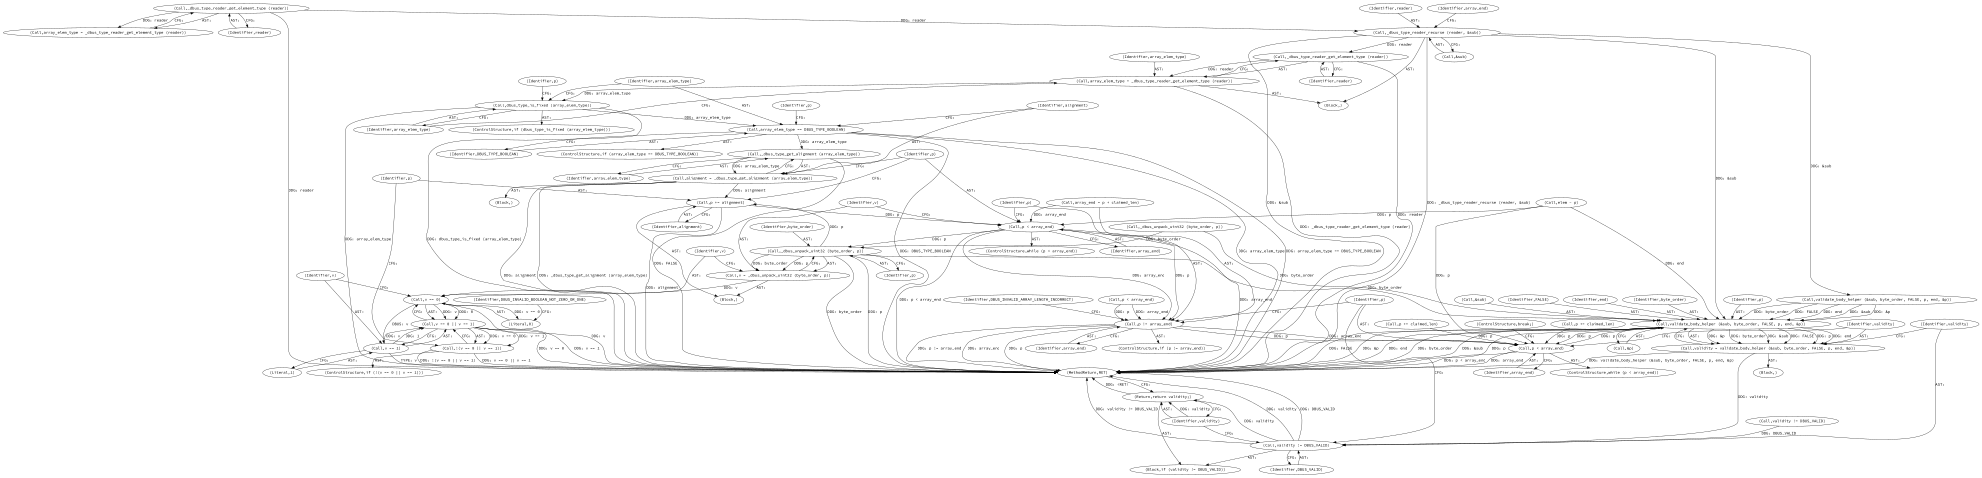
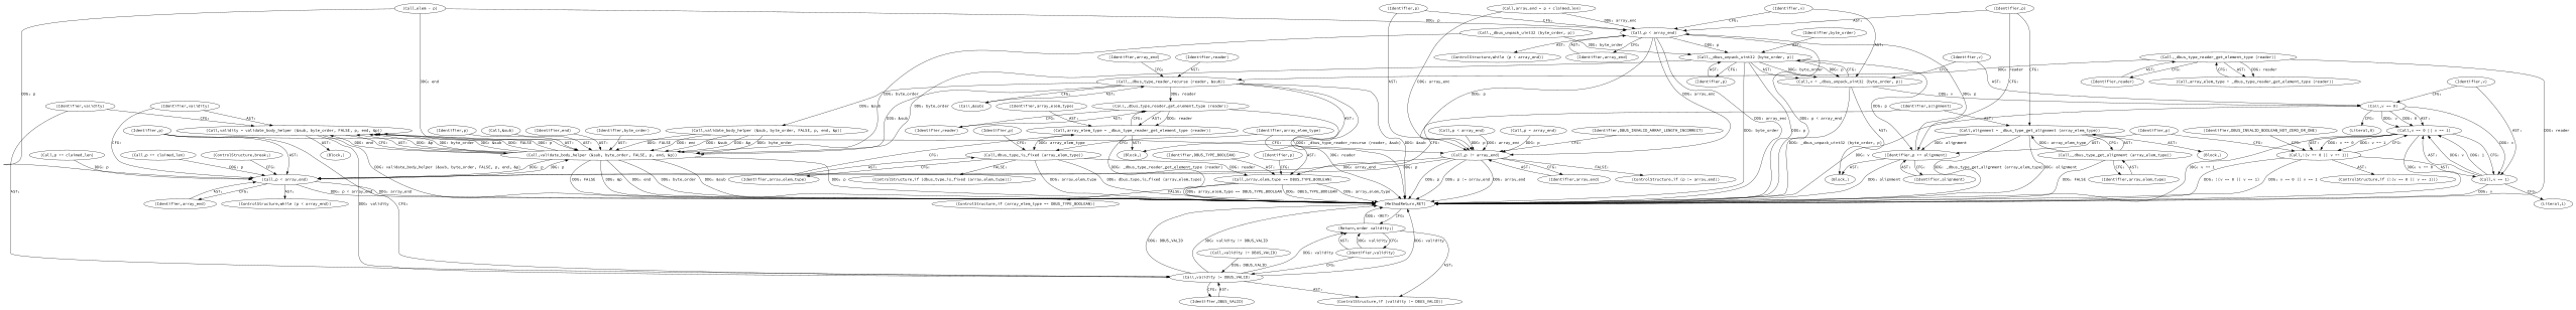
  digraph {
    fontname="Source Code Pro"
    node [fontname="Source Code Pro"]
    edge [fontname="Source Code Pro"]
    n1 [label="(Call,_dbus_type_reader_get_element_type (reader))"]
    n2 [label="(Call,array_elem_type = _dbus_type_reader_get_element_type (reader))"]
    n3 [label="(MethodReturn,RET)"]
    n4 [label="(Identifier,reader)"]
    n5 [label="(Block,)"]
    n6 [label="(Call,dbus_type_is_fixed (array_elem_type))"]
-   n7 [label="(Return,return validity;)"]
+   n7 [label="(Return,order validity;)"]
    n8 [label="(Call,_dbus_type_reader_recurse (reader, &sub))"]
    n9 [label="(Call,validate_body_helper (&sub, byte_order, FALSE, p, end, &p))"]
    n10 [label="(Call,validate_body_helper (&sub, byte_order, FALSE, p, end, &p))"]
    n11 [label="(Call,&sub)"]
    n12 [label="(Call,p < array_end)"]
    n13 [label="(Call,validity = validate_body_helper (&sub, byte_order, FALSE, p, end, &p))"]
-   n14 [label="(Call,&p)"]
    n15 [label="(Call,_dbus_type_reader_get_element_type (reader))"]
    n16 [label="(Call,array_elem_type = _dbus_type_reader_get_element_type (reader))"]
    n17 [label="(Identifier,reader)"]
    n18 [label="(Call,array_elem_type == DBUS_TYPE_BOOLEAN)"]
    n19 [label="(Identifier,array_elem_type)"]
    n20 [label="(ControlStructure,if (dbus_type_is_fixed (array_elem_type)))"]
    n21 [label="(Call,_dbus_type_get_alignment (array_elem_type))"]
    n22 [label="(Identifier,DBUS_TYPE_BOOLEAN)"]
    n23 [label="(ControlStructure,if (array_elem_type == DBUS_TYPE_BOOLEAN))"]
    n24 [label="(Call,alignment = _dbus_type_get_alignment (array_elem_type))"]
    n25 [label="(Identifier,array_elem_type)"]
-   n26 [label="(Call,p += alignment)"]
+   n26 [label="(Identifier,p += alignment)"]
    n27 [label="(Block,)"]
    n28 [label="(Call,p < array_end)"]
    n29 [label="(Block,)"]
    n30 [label="(Identifier,alignment)"]
    n31 [label="(Call,_dbus_unpack_uint32 (byte_order, p))"]
    n32 [label="(Call,p != array_end)"]
    n33 [label="(ControlStructure,while (p < array_end))"]
    n34 [label="(Identifier,array_end)"]
    n35 [label="(Call,v = _dbus_unpack_uint32 (byte_order, p))"]
    n36 [label="(Identifier,p)"]
    n37 [label="(Identifier,array_end)"]
    n38 [label="(ControlStructure,if (p != array_end))"]
    n39 [label="(Call,v == 0)"]
    n40 [label="(Call,v == 0 || v == 1)"]
    n41 [label="(Call,v == 1)"]
    n42 [label="(Literal,0)"]
    n43 [label="(Call,!(v == 0 || v == 1))"]
    n44 [label="(Literal,1)"]
    n45 [label="(ControlStructure,if (!(v == 0 || v == 1)))"]
    n46 [label="(ControlStructure,while (p < array_end))"]
    n47 [label="(Identifier,array_end)"]
    n48 [label="(Call,validity != DBUS_VALID)"]
    n49 [label="(Block,)"]
    n50 [label="(Identifier,DBUS_VALID)"]
-   n51 [label="(Block,if (validity != DBUS_VALID))"]
+   n51 [label="(ControlStructure,if (validity != DBUS_VALID))"]
    n52 [label="(Identifier,validity)"]
    n53 [label="(Identifier,p)"]
    n54 [label="(Identifier,p)"]
    n55 [label="(Identifier,p)"]
    n56 [label="(Identifier,reader)"]
    n57 [label="(Identifier,p)"]
    n58 [label="(Identifier,DBUS_INVALID_BOOLEAN_NOT_ZERO_OR_ONE)"]
    n59 [label="(Identifier,array_end)"]
    n60 [label="(Identifier,p)"]
    n61 [label="(Identifier,byte_order)"]
    n62 [label="(Call,&sub)"]
    n63 [label="(Call,validity != DBUS_VALID)"]
+   n64 [label="(Call,p = array_end)"]
    n65 [label="(Identifier,alignment)"]
-   n66 [label="(Identifier,FALSE)"]
    n67 [label="(Identifier,DBUS_INVALID_ARRAY_LENGTH_INCORRECT)"]
    n68 [label="(Identifier,validity)"]
    n69 [label="(Identifier,array_elem_type)"]
    n70 [label="(Call,_dbus_unpack_uint32 (byte_order, p))"]
    n71 [label="(Call,array_end = p + claimed_len)"]
    n72 [label="(Call,p < array_end)"]
    n73 [label="(ControlStructure,break;)"]
    n74 [label="(Identifier,array_elem_type)"]
    n75 [label="(Identifier,v)"]
    n76 [label="(Call,p += claimed_len)"]
    n77 [label="(Identifier,validity)"]
    n78 [label="(Identifier,v)"]
    n79 [label="(Identifier,end)"]
    n80 [label="(Identifier,p)"]
    n81 [label="(Identifier,v)"]
    n82 [label="(Call,p += claimed_len)"]
    n83 [label="(Identifier,byte_order)"]
    n84 [label="(Identifier,p)"]
    n85 [label="(Call,elem - p)"]
    n1 -> n2 [label="AST: "]
    n1 -> n2 [label="DDG: reader"]
    n1 -> n3 [label="DDG: reader"]
    n1 -> n4 [label="CFG: "]
    n2 -> n1 [label="CFG: "]
    n2 -> n3 [label="DDG: _dbus_type_reader_get_element_type (reader)"]
    n2 -> n5 [label="AST: "]
    n2 -> n6 [label="DDG: array_elem_type"]
    n3 -> n7 [label="CFG: "]
    n4 -> n1 [label="AST: "]
    n6 -> n3 [label="DDG: array_elem_type"]
    n6 -> n3 [label="DDG: dbus_type_is_fixed (array_elem_type)"]
-   n6 -> n18 [label="DDG: array_elem_type"]
+   n6 -> n18 [label="DDG: reader"]
    n6 -> n19 [label="CFG: "]
-   n6 -> n20 [label="AST: "]
+   n6 -> n20 [label="FALSE: "]
    n7 -> n3 [label="DDG: <RET>"]
    n7 -> n51 [label="AST: "]
    n7 -> n52 [label="CFG: "]
    n8 -> n1 [label="DDG: reader"]
    n8 -> n3 [label="DDG: &sub"]
    n8 -> n3 [label="DDG: _dbus_type_reader_recurse (reader, &sub)"]
    n8 -> n5 [label="AST: "]
    n8 -> n9 [label="DDG: &sub"]
    n8 -> n10 [label="DDG: &sub"]
    n8 -> n11 [label="CFG: "]
    n9 -> n3 [label="DDG: FALSE"]
    n9 -> n3 [label="DDG: &p"]
    n9 -> n3 [label="DDG: end"]
    n9 -> n3 [label="DDG: byte_order"]
    n9 -> n3 [label="DDG: &sub"]
    n9 -> n3 [label="DDG: p"]
    n9 -> n12 [label="DDG: p"]
    n9 -> n13 [label="AST: "]
    n9 -> n13 [label="DDG: &p"]
    n9 -> n13 [label="DDG: byte_order"]
    n9 -> n13 [label="DDG: &sub"]
    n9 -> n13 [label="DDG: FALSE"]
    n9 -> n13 [label="DDG: p"]
    n9 -> n13 [label="DDG: end"]
-   n9 -> n14 [label="CFG: "]
    n10 -> n9 [label="DDG: &sub"]
    n10 -> n9 [label="DDG: &p"]
    n10 -> n9 [label="DDG: byte_order"]
    n10 -> n9 [label="DDG: FALSE"]
    n10 -> n9 [label="DDG: end"]
    n11 -> n8 [label="AST: "]
    n12 -> n3 [label="DDG: p < array_end"]
    n12 -> n3 [label="DDG: array_end"]
    n12 -> n9 [label="DDG: p"]
    n12 -> n46 [label="AST: "]
    n12 -> n47 [label="CFG: "]
    n13 -> n3 [label="DDG: validate_body_helper (&sub, byte_order, FALSE, p, end, &p)"]
    n13 -> n9 [label="CFG: "]
    n13 -> n48 [label="DDG: validity"]
    n13 -> n49 [label="AST: "]
-   n14 -> n9 [label="AST: "]
    n15 -> n3 [label="DDG: reader"]
    n15 -> n8 [label="DDG: reader"]
    n15 -> n16 [label="AST: "]
    n15 -> n16 [label="DDG: reader"]
    n15 -> n17 [label="CFG: "]
    n16 -> n15 [label="CFG: "]
    n17 -> n15 [label="AST: "]
    n18 -> n3 [label="DDG: DBUS_TYPE_BOOLEAN"]
    n18 -> n3 [label="DDG: array_elem_type"]
    n18 -> n3 [label="DDG: array_elem_type == DBUS_TYPE_BOOLEAN"]
-   n18 -> n21 [label="DDG: array_elem_type"]
-   n18 -> n22 [label="CFG: "]
-   n18 -> n23 [label="AST: "]
+   n18 -> n23 [label="FALSE: "]
    n19 -> n2 [label="CFG: "]
    n19 -> n6 [label="AST: "]
    n21 -> n3 [label="DDG: FALSE"]
    n21 -> n24 [label="AST: "]
    n21 -> n24 [label="DDG: array_elem_type"]
    n21 -> n25 [label="CFG: "]
    n22 -> n18 [label="AST: "]
    n24 -> n3 [label="DDG: _dbus_type_get_alignment (array_elem_type)"]
    n24 -> n3 [label="DDG: alignment"]
    n24 -> n21 [label="CFG: "]
    n24 -> n26 [label="DDG: alignment"]
    n24 -> n27 [label="AST: "]
    n25 -> n21 [label="AST: "]
    n26 -> n3 [label="DDG: alignment"]
    n26 -> n28 [label="DDG: p"]
    n26 -> n29 [label="AST: "]
    n26 -> n30 [label="CFG: "]
    n28 -> n3 [label="DDG: array_end"]
    n28 -> n3 [label="DDG: p < array_end"]
    n28 -> n31 [label="DDG: p"]
    n28 -> n32 [label="DDG: p"]
    n28 -> n32 [label="DDG: array_end"]
    n28 -> n33 [label="AST: "]
    n28 -> n34 [label="CFG: "]
    n30 -> n26 [label="AST: "]
    n31 -> n3 [label="DDG: byte_order"]
    n31 -> n3 [label="DDG: p"]
    n31 -> n9 [label="DDG: byte_order"]
    n31 -> n26 [label="DDG: p"]
    n31 -> n35 [label="AST: "]
    n31 -> n35 [label="DDG: byte_order"]
    n31 -> n35 [label="DDG: p"]
    n31 -> n36 [label="CFG: "]
    n32 -> n3 [label="DDG: array_end"]
    n32 -> n3 [label="DDG: p"]
    n32 -> n3 [label="DDG: p != array_end"]
    n32 -> n12 [label="DDG: p"]
    n32 -> n12 [label="DDG: array_end"]
    n32 -> n37 [label="CFG: "]
-   n32 -> n38 [label="AST: "]
+   n32 -> n38 [label="FALSE: "]
    n34 -> n28 [label="AST: "]
+   n35 -> n3 [label="DDG: _dbus_unpack_uint32 (byte_order, p)"]
    n35 -> n29 [label="AST: "]
    n35 -> n31 [label="CFG: "]
    n35 -> n39 [label="DDG: v"]
    n36 -> n31 [label="AST: "]
    n37 -> n32 [label="AST: "]
    n39 -> n3 [label="DDG: v"]
    n39 -> n40 [label="AST: "]
    n39 -> n40 [label="DDG: v"]
    n39 -> n40 [label="DDG: 0"]
-   n39 -> n41 [label="DBUS: v"]
-   n39 -> n42 [label="DDG: v == 0"]
+   n39 -> n41 [label="DDG: v"]
+   n39 -> n42 [label="CFG: "]
    n40 -> n3 [label="DDG: v == 0"]
    n40 -> n3 [label="DDG: v == 1"]
-   n40 -> n39 [label="CFG: "]
    n40 -> n41 [label="CFG: "]
    n40 -> n43 [label="AST: "]
    n40 -> n43 [label="DDG: v == 0"]
    n40 -> n43 [label="DDG: v == 1"]
-   n41 -> n3 [label="TYPE: v"]
+   n41 -> n3 [label="DDG: v"]
    n41 -> n40 [label="AST: "]
    n41 -> n40 [label="DDG: v"]
    n41 -> n40 [label="DDG: 1"]
    n41 -> n44 [label="CFG: "]
-   n42 -> n39 [label="AST: "]
    n43 -> n3 [label="DDG: !(v == 0 || v == 1)"]
    n43 -> n3 [label="DDG: v == 0 || v == 1"]
    n43 -> n40 [label="CFG: "]
    n43 -> n45 [label="AST: "]
-   n44 -> n41 [label="AST: "]
+   n43 -> n41 [label="AST: "]
    n47 -> n12 [label="AST: "]
    n48 -> n3 [label="DDG: validity"]
    n48 -> n3 [label="DDG: DBUS_VALID"]
    n48 -> n3 [label="DDG: validity != DBUS_VALID"]
    n48 -> n7 [label="DDG: validity"]
    n48 -> n50 [label="CFG: "]
    n48 -> n51 [label="AST: "]
    n50 -> n48 [label="AST: "]
    n52 -> n7 [label="AST: "]
    n52 -> n7 [label="DDG: validity"]
    n52 -> n48 [label="CFG: "]
    n53 -> n28 [label="CFG: "]
    n53 -> n32 [label="AST: "]
    n54 -> n26 [label="AST: "]
    n54 -> n43 [label="CFG: "]
    n55 -> n9 [label="AST: "]
    n56 -> n8 [label="AST: "]
    n57 -> n6 [label="CFG: "]
-   n58 -> n42 [label="CFG: "]
+   n58 -> n43 [label="CFG: "]
    n59 -> n8 [label="CFG: "]
    n60 -> n18 [label="CFG: "]
    n61 -> n31 [label="AST: "]
    n62 -> n9 [label="AST: "]
    n63 -> n48 [label="DDG: DBUS_VALID"]
+   n64 -> n32 [label="DDG: p"]
    n65 -> n18 [label="CFG: "]
    n65 -> n24 [label="AST: "]
-   n66 -> n9 [label="AST: "]
    n67 -> n32 [label="CFG: "]
    n68 -> n12 [label="CFG: "]
    n68 -> n13 [label="AST: "]
    n69 -> n6 [label="CFG: "]
    n69 -> n18 [label="AST: "]
    n70 -> n9 [label="DDG: byte_order"]
    n70 -> n31 [label="DDG: byte_order"]
    n71 -> n28 [label="DDG: array_end"]
-   n71 -> n32 [label="AST: "]
+   n71 -> n32 [label="DDG: array_end"]
    n72 -> n32 [label="DDG: p"]
    n72 -> n32 [label="DDG: array_end"]
    n73 -> n12 [label="CFG: "]
    n74 -> n2 [label="AST: "]
    n75 -> n39 [label="CFG: "]
    n75 -> n41 [label="AST: "]
    n76 -> n12 [label="DDG: p"]
    n77 -> n13 [label="CFG: "]
    n77 -> n48 [label="AST: "]
    n78 -> n28 [label="CFG: "]
    n78 -> n35 [label="AST: "]
    n79 -> n9 [label="AST: "]
    n80 -> n12 [label="AST: "]
    n80 -> n32 [label="CFG: "]
    n80 -> n48 [label="CFG: "]
    n81 -> n35 [label="CFG: "]
    n81 -> n39 [label="AST: "]
    n82 -> n12 [label="DDG: p"]
    n83 -> n9 [label="AST: "]
    n84 -> n24 [label="CFG: "]
    n84 -> n26 [label="CFG: "]
    n84 -> n28 [label="AST: "]
    n85 -> n9 [label="DDG: end"]
    n85 -> n12 [label="DDG: p"]
    n85 -> n28 [label="DDG: p"]
  }
